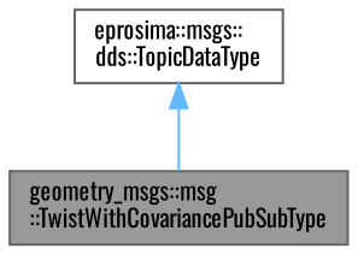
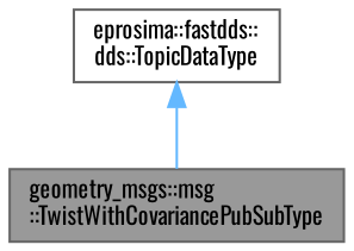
  digraph {
    fontname=Oswald
    node [color=gray40 fontname=Oswald fontsize=10 shape=box style=filled]
    n1 [fillcolor=grey60 fontcolor=black height=0.2 label="geometry_msgs::msg\l::TwistWithCovariancePubSubType" width=0.4]
-   n2 [fillcolor=white height=0.2 label="eprosima::msgs::\ldds::TopicDataType" width=0.4]
+   n2 [fillcolor=white height=0.2 label="eprosima::fastdds::\ldds::TopicDataType" width=0.4]
    n2 -> n1 [color=steelblue1 dir=back fontname=Oswald fontsize=10 labelfontname=Helvetica labelfontsize=10 style=solid]
  }
